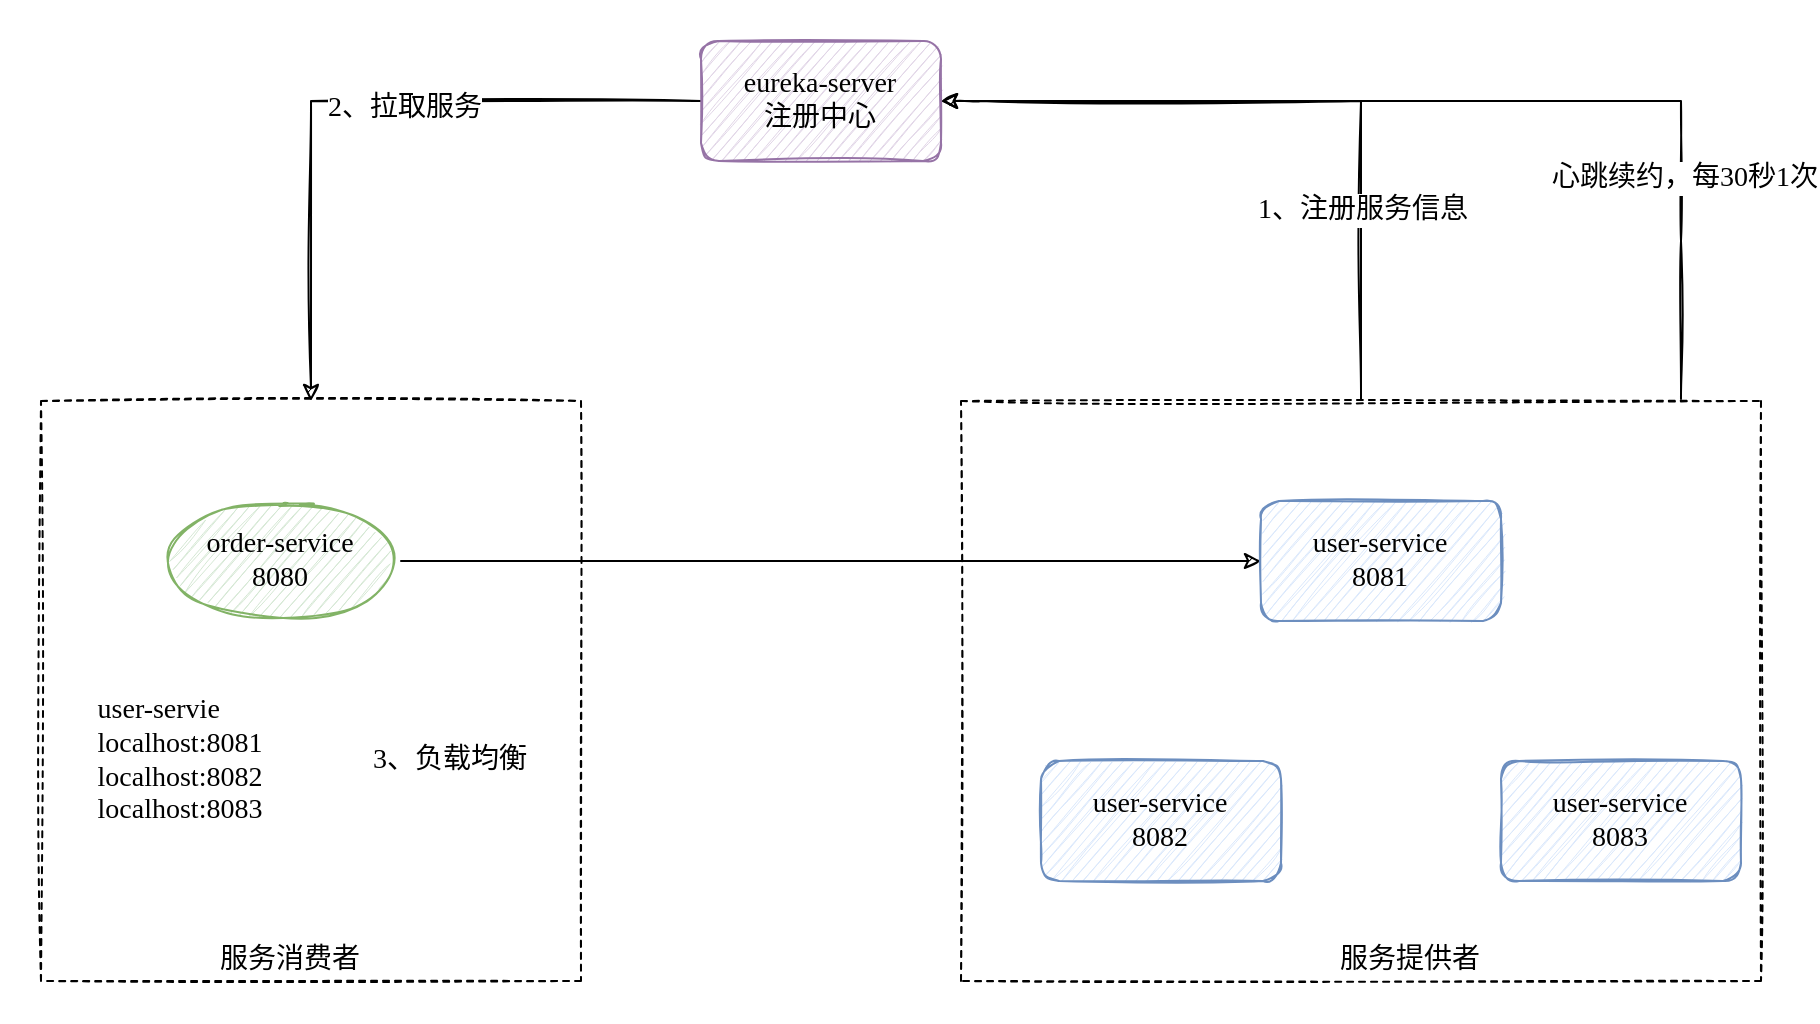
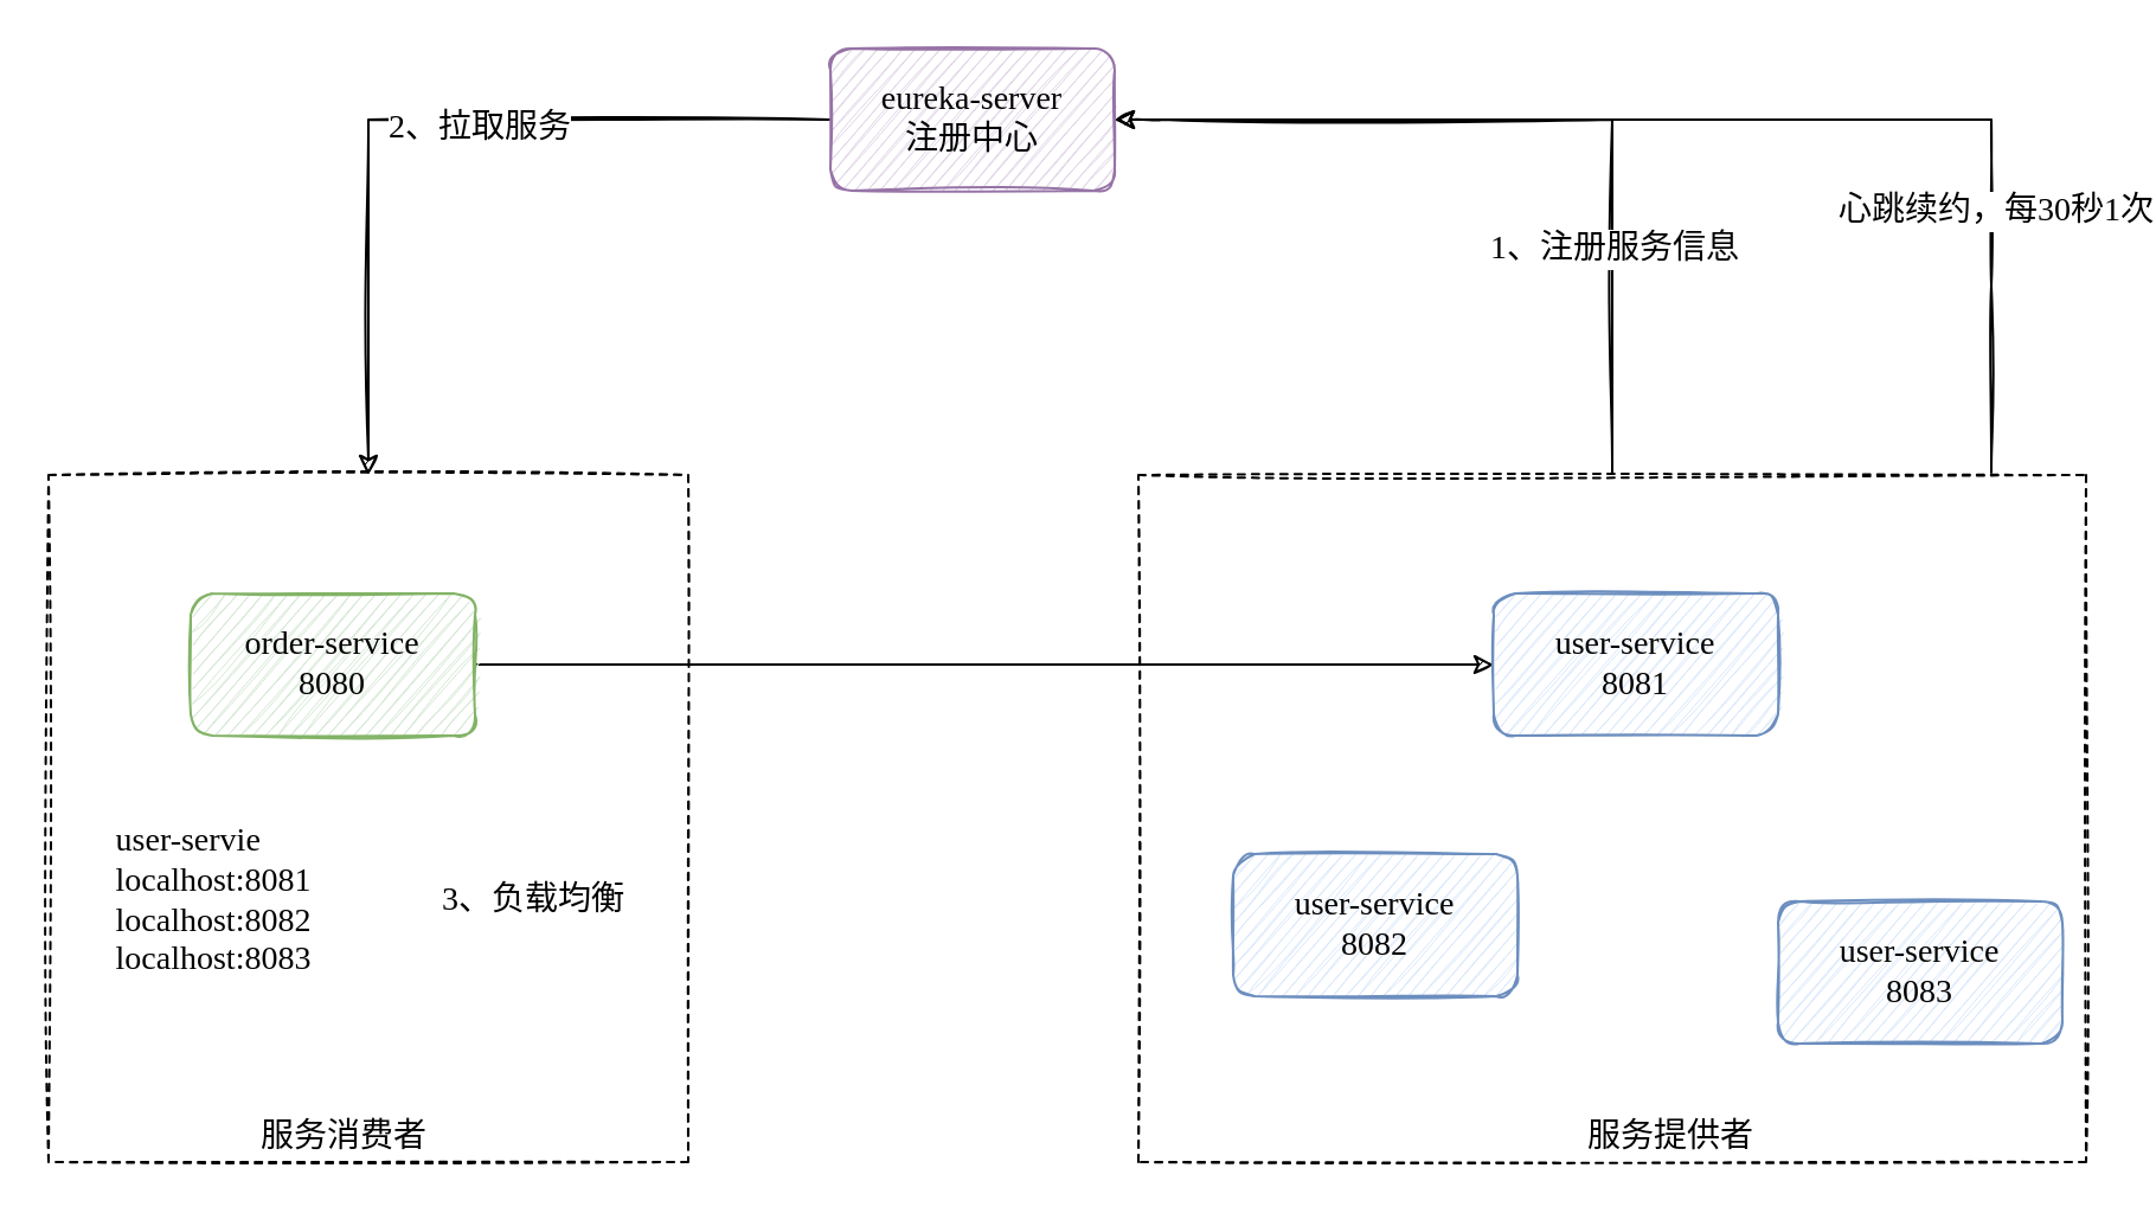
  <mxCell id="0" />
  <mxCell id="1" parent="0" />
  <mxCell id="2" style="rounded=0;orthogonalLoop=1;jettySize=auto;html=1;entryX=1;entryY=0.5;entryDx=0;entryDy=0;fontSize=14;fontFamily=Noto Serif SC;fontSource=https%3A%2F%2Ffonts.googleapis.com%2Fcss%3Ffamily%3DNoto%2BSerif%2BSC;sketch=1;" parent="1" source="6" target="10" edge="1"><mxGeometry relative="1" as="geometry"><Array as="points"><mxPoint x="680" y="50" /><mxPoint x="490" y="50" /></Array></mxGeometry></mxCell>
  <mxCell id="3" value="1、注册服务信息" style="edgeLabel;html=1;align=center;verticalAlign=middle;resizable=0;points=[];fontSize=14;fontFamily=Noto Serif SC;fontSource=https%3A%2F%2Ffonts.googleapis.com%2Fcss%3Ffamily%3DNoto%2BSerif%2BSC;" parent="2" vertex="1" connectable="0"><mxGeometry x="-0.466" relative="1" as="geometry"><mxPoint as="offset" /></mxGeometry></mxCell>
  <mxCell id="4" style="edgeStyle=none;rounded=0;orthogonalLoop=1;jettySize=auto;html=1;fontSize=14;entryX=1;entryY=0.5;entryDx=0;entryDy=0;fontFamily=Noto Serif SC;fontSource=https%3A%2F%2Ffonts.googleapis.com%2Fcss%3Ffamily%3DNoto%2BSerif%2BSC;sketch=1;" parent="1" edge="1"><mxGeometry relative="1" as="geometry"><mxPoint x="470" y="50" as="targetPoint" /><mxPoint x="840" y="199" as="sourcePoint" /><Array as="points"><mxPoint x="840" y="120" /><mxPoint x="840" y="50" /></Array></mxGeometry></mxCell>
  <mxCell id="5" value="心跳续约，每30秒1次" style="edgeLabel;html=1;align=center;verticalAlign=middle;resizable=0;points=[];fontSize=14;fontFamily=Noto Serif SC;fontSource=https%3A%2F%2Ffonts.googleapis.com%2Fcss%3Ffamily%3DNoto%2BSerif%2BSC;" parent="4" vertex="1" connectable="0"><mxGeometry x="-0.573" y="-1" relative="1" as="geometry"><mxPoint as="offset" /></mxGeometry></mxCell>
  <mxCell id="6" value="" style="rounded=0;whiteSpace=wrap;html=1;dashed=1;fontSize=14;fontFamily=Noto Serif SC;fontSource=https%3A%2F%2Ffonts.googleapis.com%2Fcss%3Ffamily%3DNoto%2BSerif%2BSC;sketch=1;" parent="1" vertex="1"><mxGeometry x="480" y="200" width="400" height="290" as="geometry" /></mxCell>
  <mxCell id="7" value="" style="rounded=0;whiteSpace=wrap;html=1;dashed=1;fontSize=14;fontFamily=Noto Serif SC;fontSource=https%3A%2F%2Ffonts.googleapis.com%2Fcss%3Ffamily%3DNoto%2BSerif%2BSC;sketch=1;" parent="1" vertex="1"><mxGeometry x="20" y="200" width="270" height="290" as="geometry" /></mxCell>
  <mxCell id="8" style="edgeStyle=orthogonalEdgeStyle;rounded=0;orthogonalLoop=1;jettySize=auto;html=1;fontSize=14;fontFamily=Noto Serif SC;fontSource=https%3A%2F%2Ffonts.googleapis.com%2Fcss%3Ffamily%3DNoto%2BSerif%2BSC;sketch=1;" parent="1" source="10" target="7" edge="1"><mxGeometry relative="1" as="geometry" /></mxCell>
  <mxCell id="9" value="&lt;font style=&quot;font-size: 14px;&quot;&gt;2、拉取服务&lt;/font&gt;" style="edgeLabel;html=1;align=center;verticalAlign=middle;resizable=0;points=[];fontSize=14;fontFamily=Noto Serif SC;fontSource=https%3A%2F%2Ffonts.googleapis.com%2Fcss%3Ffamily%3DNoto%2BSerif%2BSC;" parent="8" vertex="1" connectable="0"><mxGeometry x="-0.135" y="3" relative="1" as="geometry"><mxPoint as="offset" /></mxGeometry></mxCell>
  <mxCell id="10" value="eureka-server&lt;br style=&quot;font-size: 14px;&quot;&gt;注册中心" style="rounded=1;whiteSpace=wrap;html=1;fillColor=#e1d5e7;strokeColor=#9673a6;fontSize=14;fontFamily=Noto Serif SC;fontSource=https%3A%2F%2Ffonts.googleapis.com%2Fcss%3Ffamily%3DNoto%2BSerif%2BSC;sketch=1;" parent="1" vertex="1"><mxGeometry x="350" y="20" width="120" height="60" as="geometry" /></mxCell>
  <mxCell id="11" style="edgeStyle=none;rounded=0;orthogonalLoop=1;jettySize=auto;html=1;fontSize=14;entryX=0;entryY=0.5;entryDx=0;entryDy=0;fontFamily=Noto Serif SC;fontSource=https%3A%2F%2Ffonts.googleapis.com%2Fcss%3Ffamily%3DNoto%2BSerif%2BSC;sketch=1;" parent="1" source="12" target="13" edge="1"><mxGeometry relative="1" as="geometry"><Array as="points" /></mxGeometry></mxCell>
- <mxCell id="12" value="order-service&lt;br style=&quot;font-size: 14px;&quot;&gt;8080" style="ellipse;whiteSpace=wrap;html=1;fillColor=#d5e8d4;strokeColor=#82b366;fontSize=14;fontFamily=Noto Serif SC;fontSource=https%3A%2F%2Ffonts.googleapis.com%2Fcss%3Ffamily%3DNoto%2BSerif%2BSC;sketch=1;" parent="1" vertex="1"><mxGeometry x="80" y="250" width="120" height="60" as="geometry" /></mxCell>
+ <mxCell id="12" value="order-service&lt;br style=&quot;font-size: 14px;&quot;&gt;8080" style="rounded=1;whiteSpace=wrap;html=1;fillColor=#d5e8d4;strokeColor=#82b366;fontSize=14;fontFamily=Noto Serif SC;fontSource=https%3A%2F%2Ffonts.googleapis.com%2Fcss%3Ffamily%3DNoto%2BSerif%2BSC;sketch=1;" parent="1" vertex="1"><mxGeometry x="80" y="250" width="120" height="60" as="geometry" /></mxCell>
  <mxCell id="13" value="user-service&lt;br style=&quot;font-size: 14px;&quot;&gt;8081" style="rounded=1;whiteSpace=wrap;html=1;fillColor=#dae8fc;strokeColor=#6c8ebf;fontSize=14;fontFamily=Noto Serif SC;fontSource=https%3A%2F%2Ffonts.googleapis.com%2Fcss%3Ffamily%3DNoto%2BSerif%2BSC;sketch=1;" parent="1" vertex="1"><mxGeometry x="630" y="250" width="120" height="60" as="geometry" /></mxCell>
- <mxCell id="14" value="user-service&lt;br style=&quot;font-size: 14px;&quot;&gt;8082" style="rounded=1;whiteSpace=wrap;html=1;fillColor=#dae8fc;strokeColor=#6c8ebf;fontSize=14;fontFamily=Noto Serif SC;fontSource=https%3A%2F%2Ffonts.googleapis.com%2Fcss%3Ffamily%3DNoto%2BSerif%2BSC;sketch=1;" parent="1" vertex="1"><mxGeometry x="520" y="380" width="120" height="60" as="geometry" /></mxCell>
+ <mxCell id="14" value="user-service&lt;br style=&quot;font-size: 14px;&quot;&gt;8082" style="rounded=1;whiteSpace=wrap;html=1;fillColor=#dae8fc;strokeColor=#6c8ebf;fontSize=14;fontFamily=Noto Serif SC;fontSource=https%3A%2F%2Ffonts.googleapis.com%2Fcss%3Ffamily%3DNoto%2BSerif%2BSC;sketch=1;" parent="1" vertex="1"><mxGeometry x="520" y="360" width="120" height="60" as="geometry" /></mxCell>
  <mxCell id="15" value="user-service&lt;br style=&quot;font-size: 14px;&quot;&gt;8083" style="rounded=1;whiteSpace=wrap;html=1;fillColor=#dae8fc;strokeColor=#6c8ebf;fontSize=14;fontFamily=Noto Serif SC;fontSource=https%3A%2F%2Ffonts.googleapis.com%2Fcss%3Ffamily%3DNoto%2BSerif%2BSC;sketch=1;" parent="1" vertex="1"><mxGeometry x="750" y="380" width="120" height="60" as="geometry" /></mxCell>
  <mxCell id="16" value="&lt;div style=&quot;text-align: left; font-size: 14px;&quot;&gt;&lt;span style=&quot;font-size: 14px;&quot;&gt;user-servie&lt;/span&gt;&lt;/div&gt;&lt;div style=&quot;text-align: left; font-size: 14px;&quot;&gt;&lt;span style=&quot;font-size: 14px;&quot;&gt;localhost:8081&lt;/span&gt;&lt;/div&gt;&lt;div style=&quot;text-align: left; font-size: 14px;&quot;&gt;&lt;span style=&quot;font-size: 14px;&quot;&gt;localhost:8082&lt;/span&gt;&lt;/div&gt;&lt;div style=&quot;text-align: left; font-size: 14px;&quot;&gt;&lt;span style=&quot;font-size: 14px;&quot;&gt;localhost:8083&lt;/span&gt;&lt;/div&gt;" style="text;html=1;strokeColor=none;fillColor=none;align=center;verticalAlign=middle;whiteSpace=wrap;rounded=0;dashed=1;fontSize=14;fontFamily=Noto Serif SC;fontSource=https%3A%2F%2Ffonts.googleapis.com%2Fcss%3Ffamily%3DNoto%2BSerif%2BSC;" parent="1" vertex="1"><mxGeometry x="30" y="370" width="120" height="20" as="geometry" /></mxCell>
  <mxCell id="17" style="edgeStyle=none;rounded=0;orthogonalLoop=1;jettySize=auto;html=1;exitX=0.5;exitY=1;exitDx=0;exitDy=0;fontSize=14;fontFamily=Noto Serif SC;fontSource=https%3A%2F%2Ffonts.googleapis.com%2Fcss%3Ffamily%3DNoto%2BSerif%2BSC;" parent="1" source="16" target="16" edge="1"><mxGeometry relative="1" as="geometry" /></mxCell>
  <mxCell id="18" value="3、负载均衡" style="text;html=1;strokeColor=none;fillColor=none;align=center;verticalAlign=middle;whiteSpace=wrap;rounded=0;dashed=1;fontSize=14;fontFamily=Noto Serif SC;fontSource=https%3A%2F%2Ffonts.googleapis.com%2Fcss%3Ffamily%3DNoto%2BSerif%2BSC;" parent="1" vertex="1"><mxGeometry x="180" y="370" width="90" height="20" as="geometry" /></mxCell>
  <mxCell id="19" value="服务消费者" style="text;html=1;strokeColor=none;fillColor=none;align=center;verticalAlign=middle;whiteSpace=wrap;rounded=0;dashed=1;fontSize=14;fontFamily=Noto Serif SC;fontSource=https%3A%2F%2Ffonts.googleapis.com%2Fcss%3Ffamily%3DNoto%2BSerif%2BSC;" parent="1" vertex="1"><mxGeometry x="90" y="475" width="110" height="10" as="geometry" /></mxCell>
  <mxCell id="20" value="服务提供者" style="text;html=1;strokeColor=none;fillColor=none;align=center;verticalAlign=middle;whiteSpace=wrap;rounded=0;dashed=1;fontSize=14;fontFamily=Noto Serif SC;fontSource=https%3A%2F%2Ffonts.googleapis.com%2Fcss%3Ffamily%3DNoto%2BSerif%2BSC;" parent="1" vertex="1"><mxGeometry x="660" y="470" width="90" height="20" as="geometry" /></mxCell>
